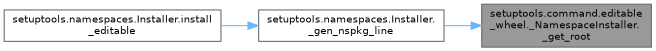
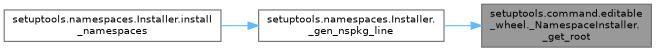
  digraph {
    rankdir=RL
    node [color=grey40 fillcolor=white fontname=Helvetica fontsize=10 shape=box style=filled]
    edge [color=steelblue1 dir=back fontname=Helvetica fontsize=10 labelfontname=Helvetica labelfontsize=10 style=solid]
    n1 [color=gray40 fillcolor=grey60 fontcolor=black height=0.2 label="setuptools.command.editable\l_wheel._NamespaceInstaller.\l_get_root" width=0.4]
    n2 [height=0.2 label="setuptools.namespaces.Installer.\l_gen_nspkg_line" width=0.4]
-   n3 [height=0.2 label="setuptools.namespaces.Installer.install\l_editable" width=0.4]
+   n3 [height=0.2 label="setuptools.namespaces.Installer.install\l_namespaces" width=0.4]
    n1 -> n2
    n2 -> n3
  }
